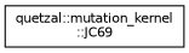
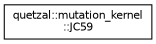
  digraph {
    rankdir=TB
-   n1 [color=black fillcolor=white fontname=Helvetica fontsize=10 height=0.2 label="quetzal::mutation_kernel\l::JC69" shape=record style=filled width=0.4]
+   n1 [color=black fillcolor=white fontname=Helvetica fontsize=10 height=0.2 label="quetzal::mutation_kernel\l::JC59" shape=record style=filled width=0.4]
  }
